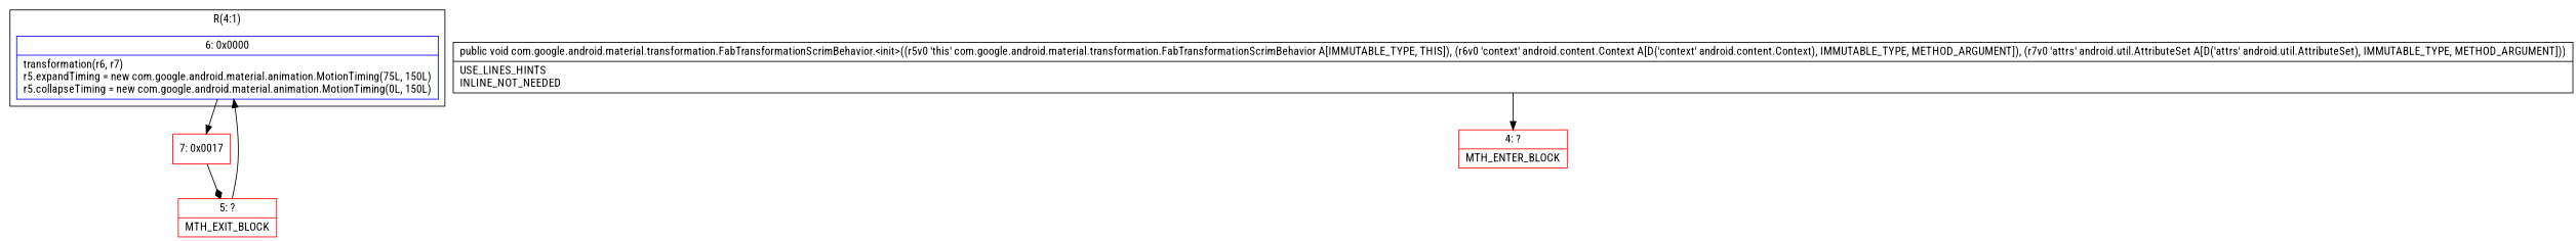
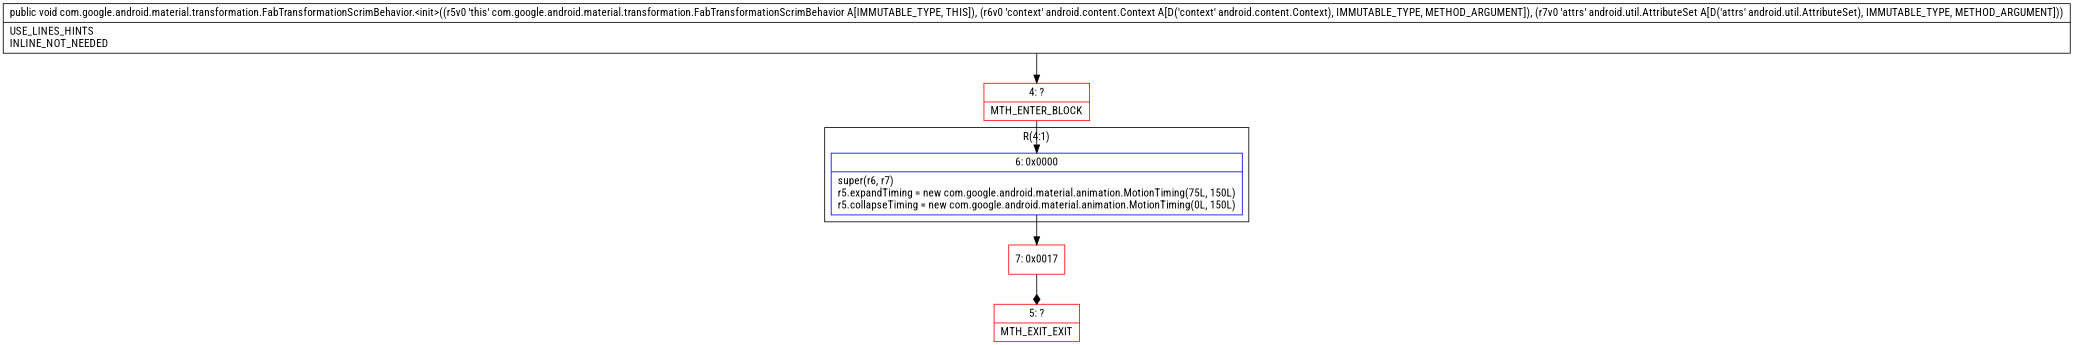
  digraph {
    fontname="Roboto Condensed"
    node [color=red fontname="Roboto Condensed" shape=record]
    edge [arrowhead=normal fontname="Roboto Condensed"]
-   n1 [color=blue label="{6\:\ 0x0000|transformation(r6, r7)\lr5.expandTiming = new com.google.android.material.animation.MotionTiming(75L, 150L)\lr5.collapseTiming = new com.google.android.material.animation.MotionTiming(0L, 150L)\l}"]
+   n1 [color=blue label="{6\:\ 0x0000|super(r6, r7)\lr5.expandTiming = new com.google.android.material.animation.MotionTiming(75L, 150L)\lr5.collapseTiming = new com.google.android.material.animation.MotionTiming(0L, 150L)\l}"]
    n2 [label="{7\:\ 0x0017}"]
-   n3 [label="{5\:\ ?|MTH_EXIT_BLOCK\l}"]
+   n3 [label="{5\:\ ?|MTH_EXIT_EXIT\l}"]
    n4 [label="{4\:\ ?|MTH_ENTER_BLOCK\l}"]
    n5 [label="{public void com.google.android.material.transformation.FabTransformationScrimBehavior.\<init\>((r5v0 'this' com.google.android.material.transformation.FabTransformationScrimBehavior A[IMMUTABLE_TYPE, THIS]), (r6v0 'context' android.content.Context A[D('context' android.content.Context), IMMUTABLE_TYPE, METHOD_ARGUMENT]), (r7v0 'attrs' android.util.AttributeSet A[D('attrs' android.util.AttributeSet), IMMUTABLE_TYPE, METHOD_ARGUMENT]))  | USE_LINES_HINTS\lINLINE_NOT_NEEDED\l}" color=""]
    subgraph cluster_1 {
      label="R(4:1)"
      n1
    }
    n1 -> n2
    n2 -> n3 [arrowhead=diamond]
-   n3 -> n1
+   n4 -> n1
    n5 -> n4
  }
